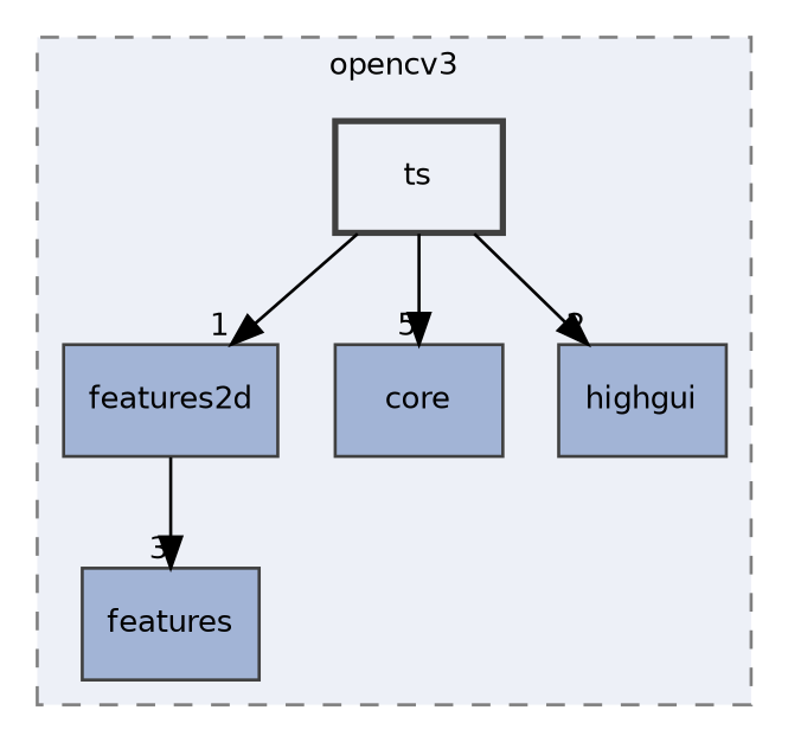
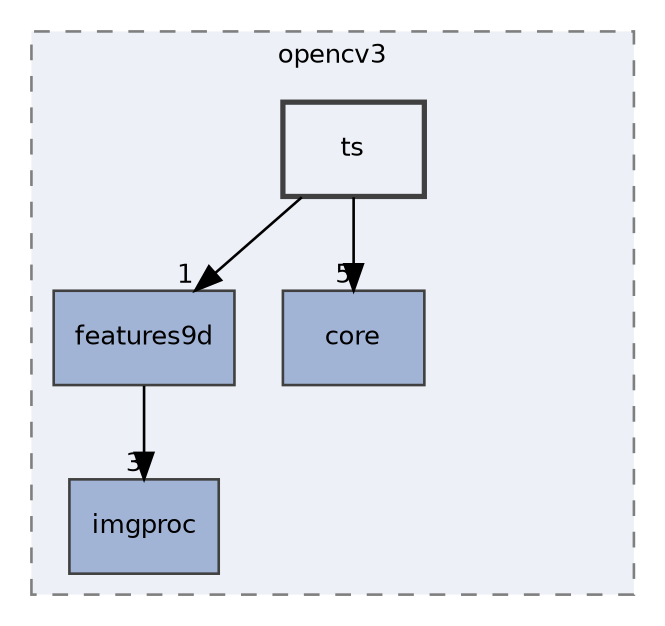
  digraph {
    compound=true
    node [color=grey25 fillcolor="#a2b4d6" fontname=Helvetica fontsize=10 shape=box style="filled,"]
    edge [fontname=Helvetica fontsize=10 labeldistance=1.5 labelfontname=Helvetica labelfontsize=10]
-   n1 [label=features2d]
-   n2 [label=features]
+   n1 [label=features9d]
+   n2 [label=imgproc]
    n3 [label=core]
-   n4 [label=highgui]
    n5 [fillcolor="#edf0f7" label=ts style="filled,bold,"]
    subgraph cluster_1 {
      bgcolor="#edf0f7"
      fontname=Helvetica
      fontsize=10
      label=opencv3
      pencolor=grey50
      style="filled,dashed,"
      n1
      n2
      n3
-     n4
      n5
    }
    n1 -> n2 [headlabel=3]
    n5 -> n1 [headlabel=1]
    n5 -> n3 [headlabel=5]
-   n5 -> n4 [headlabel=2]
  }
